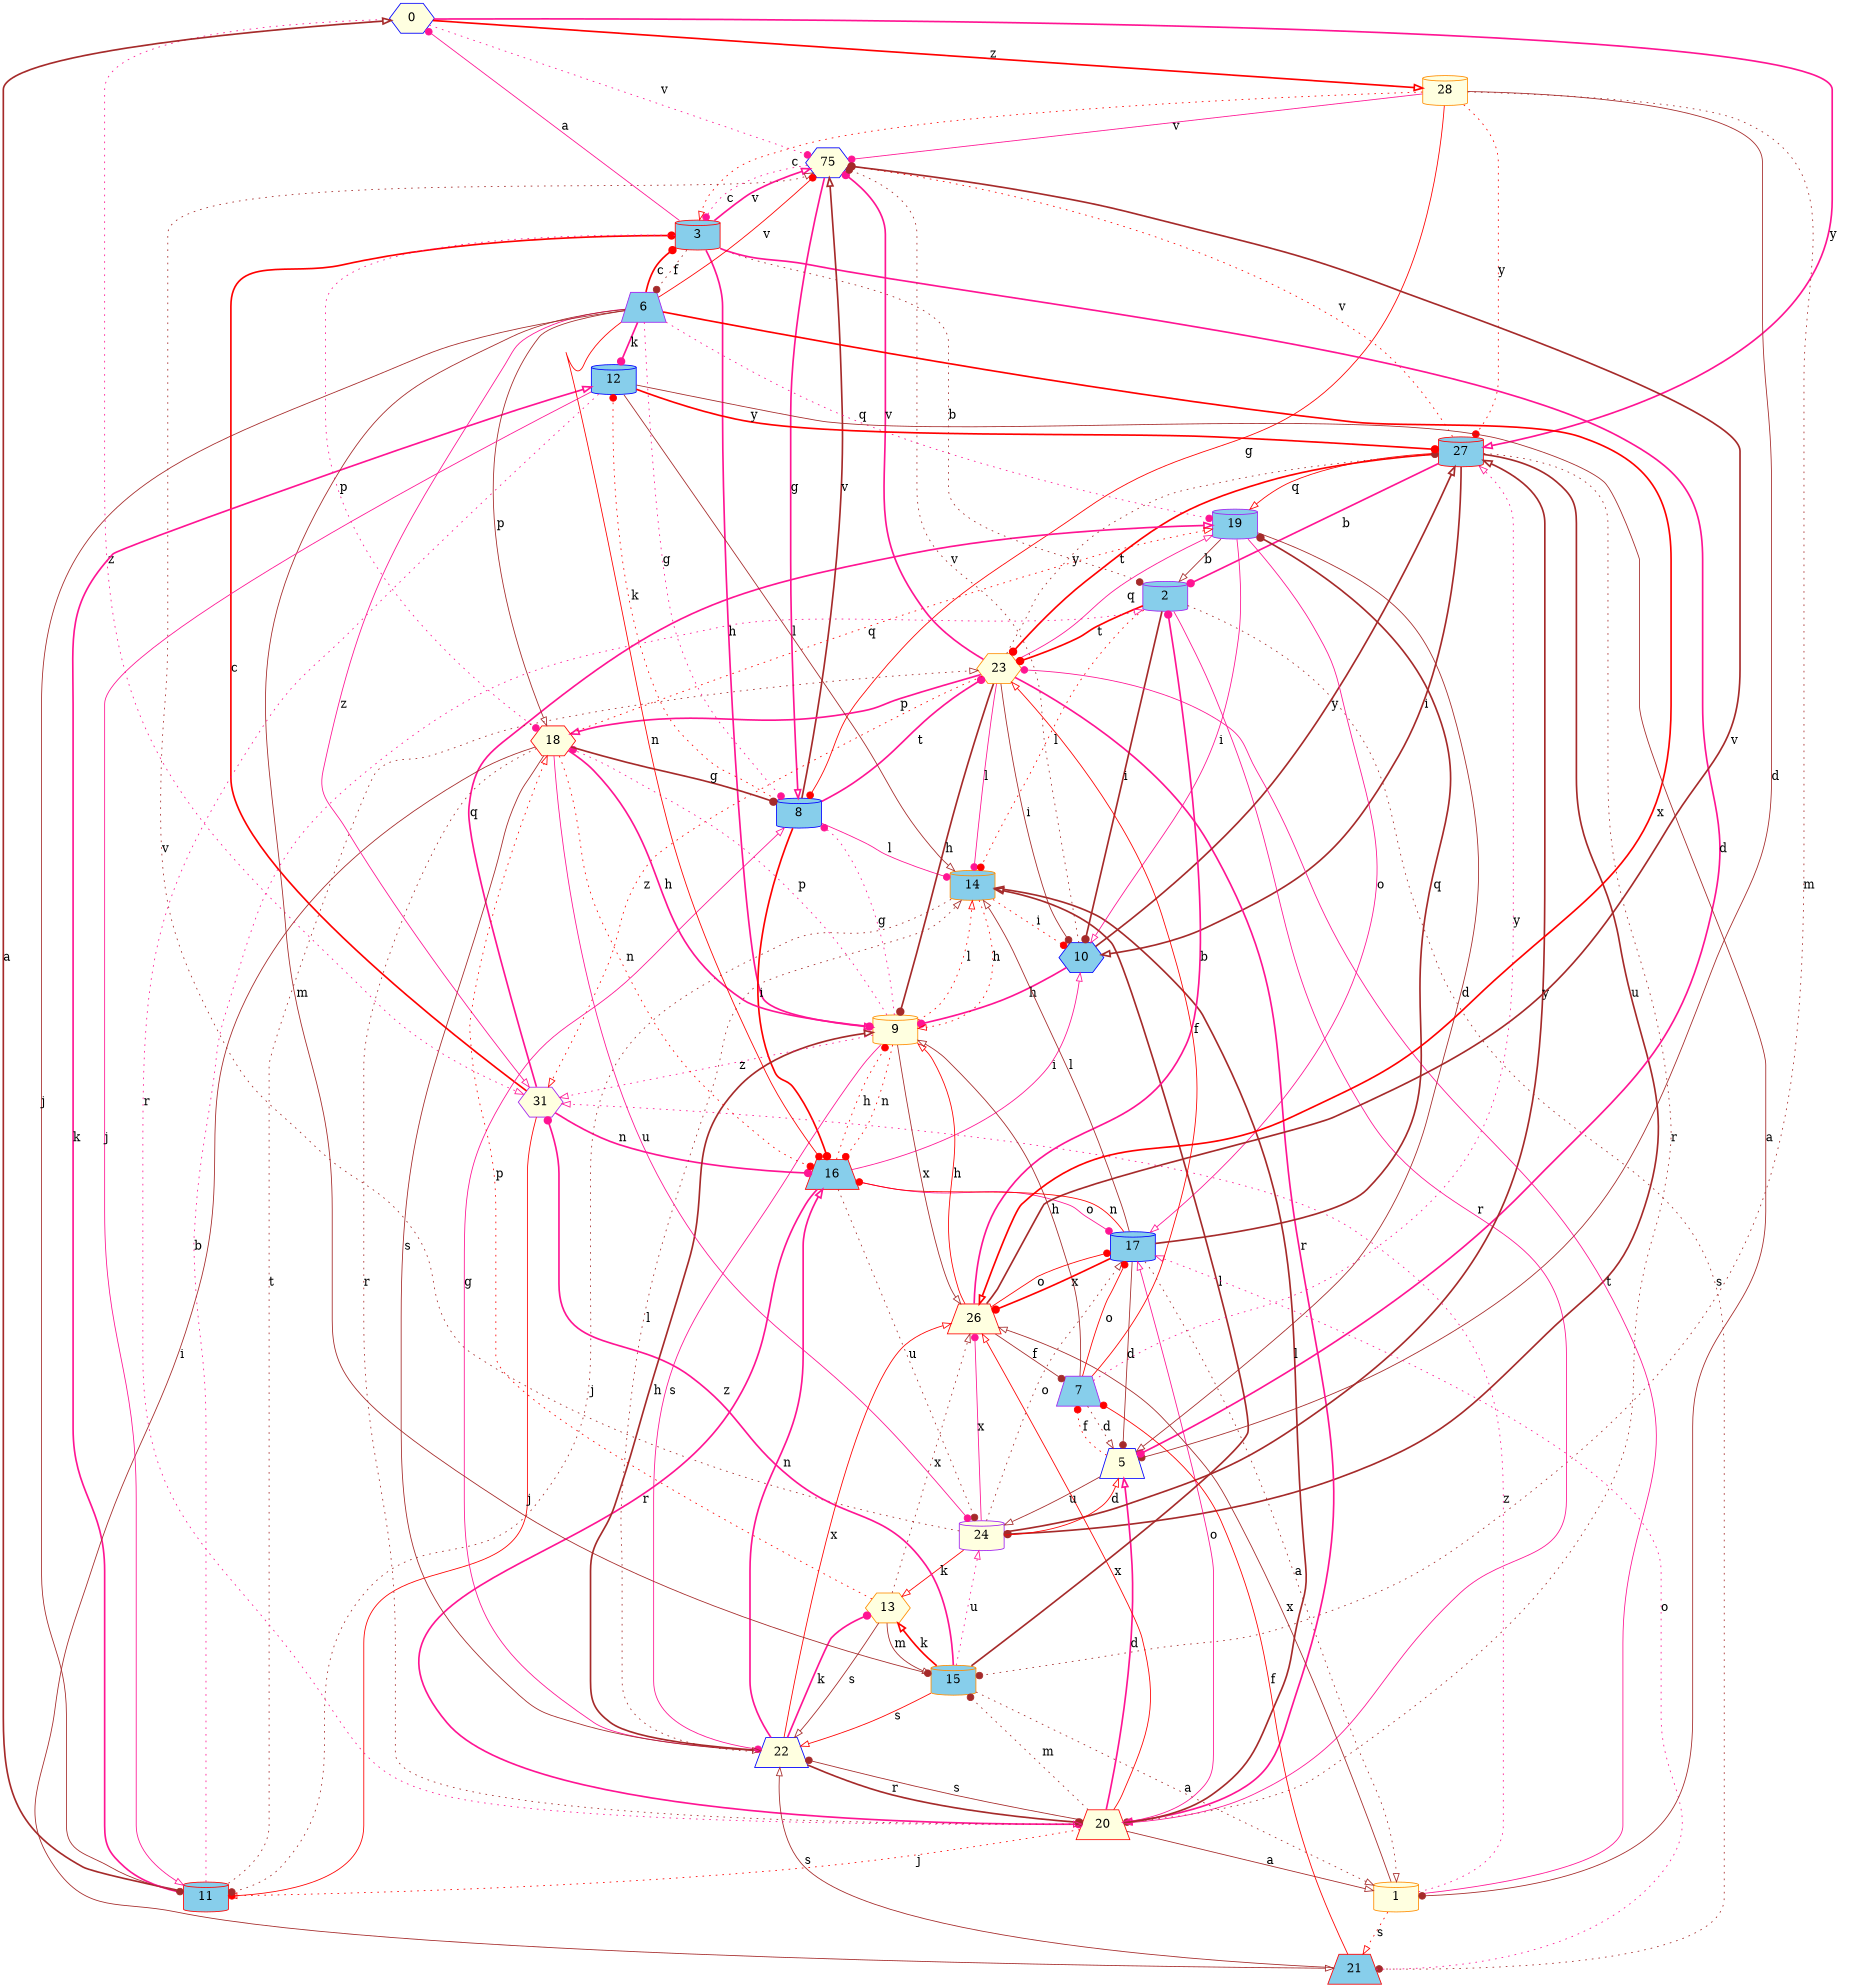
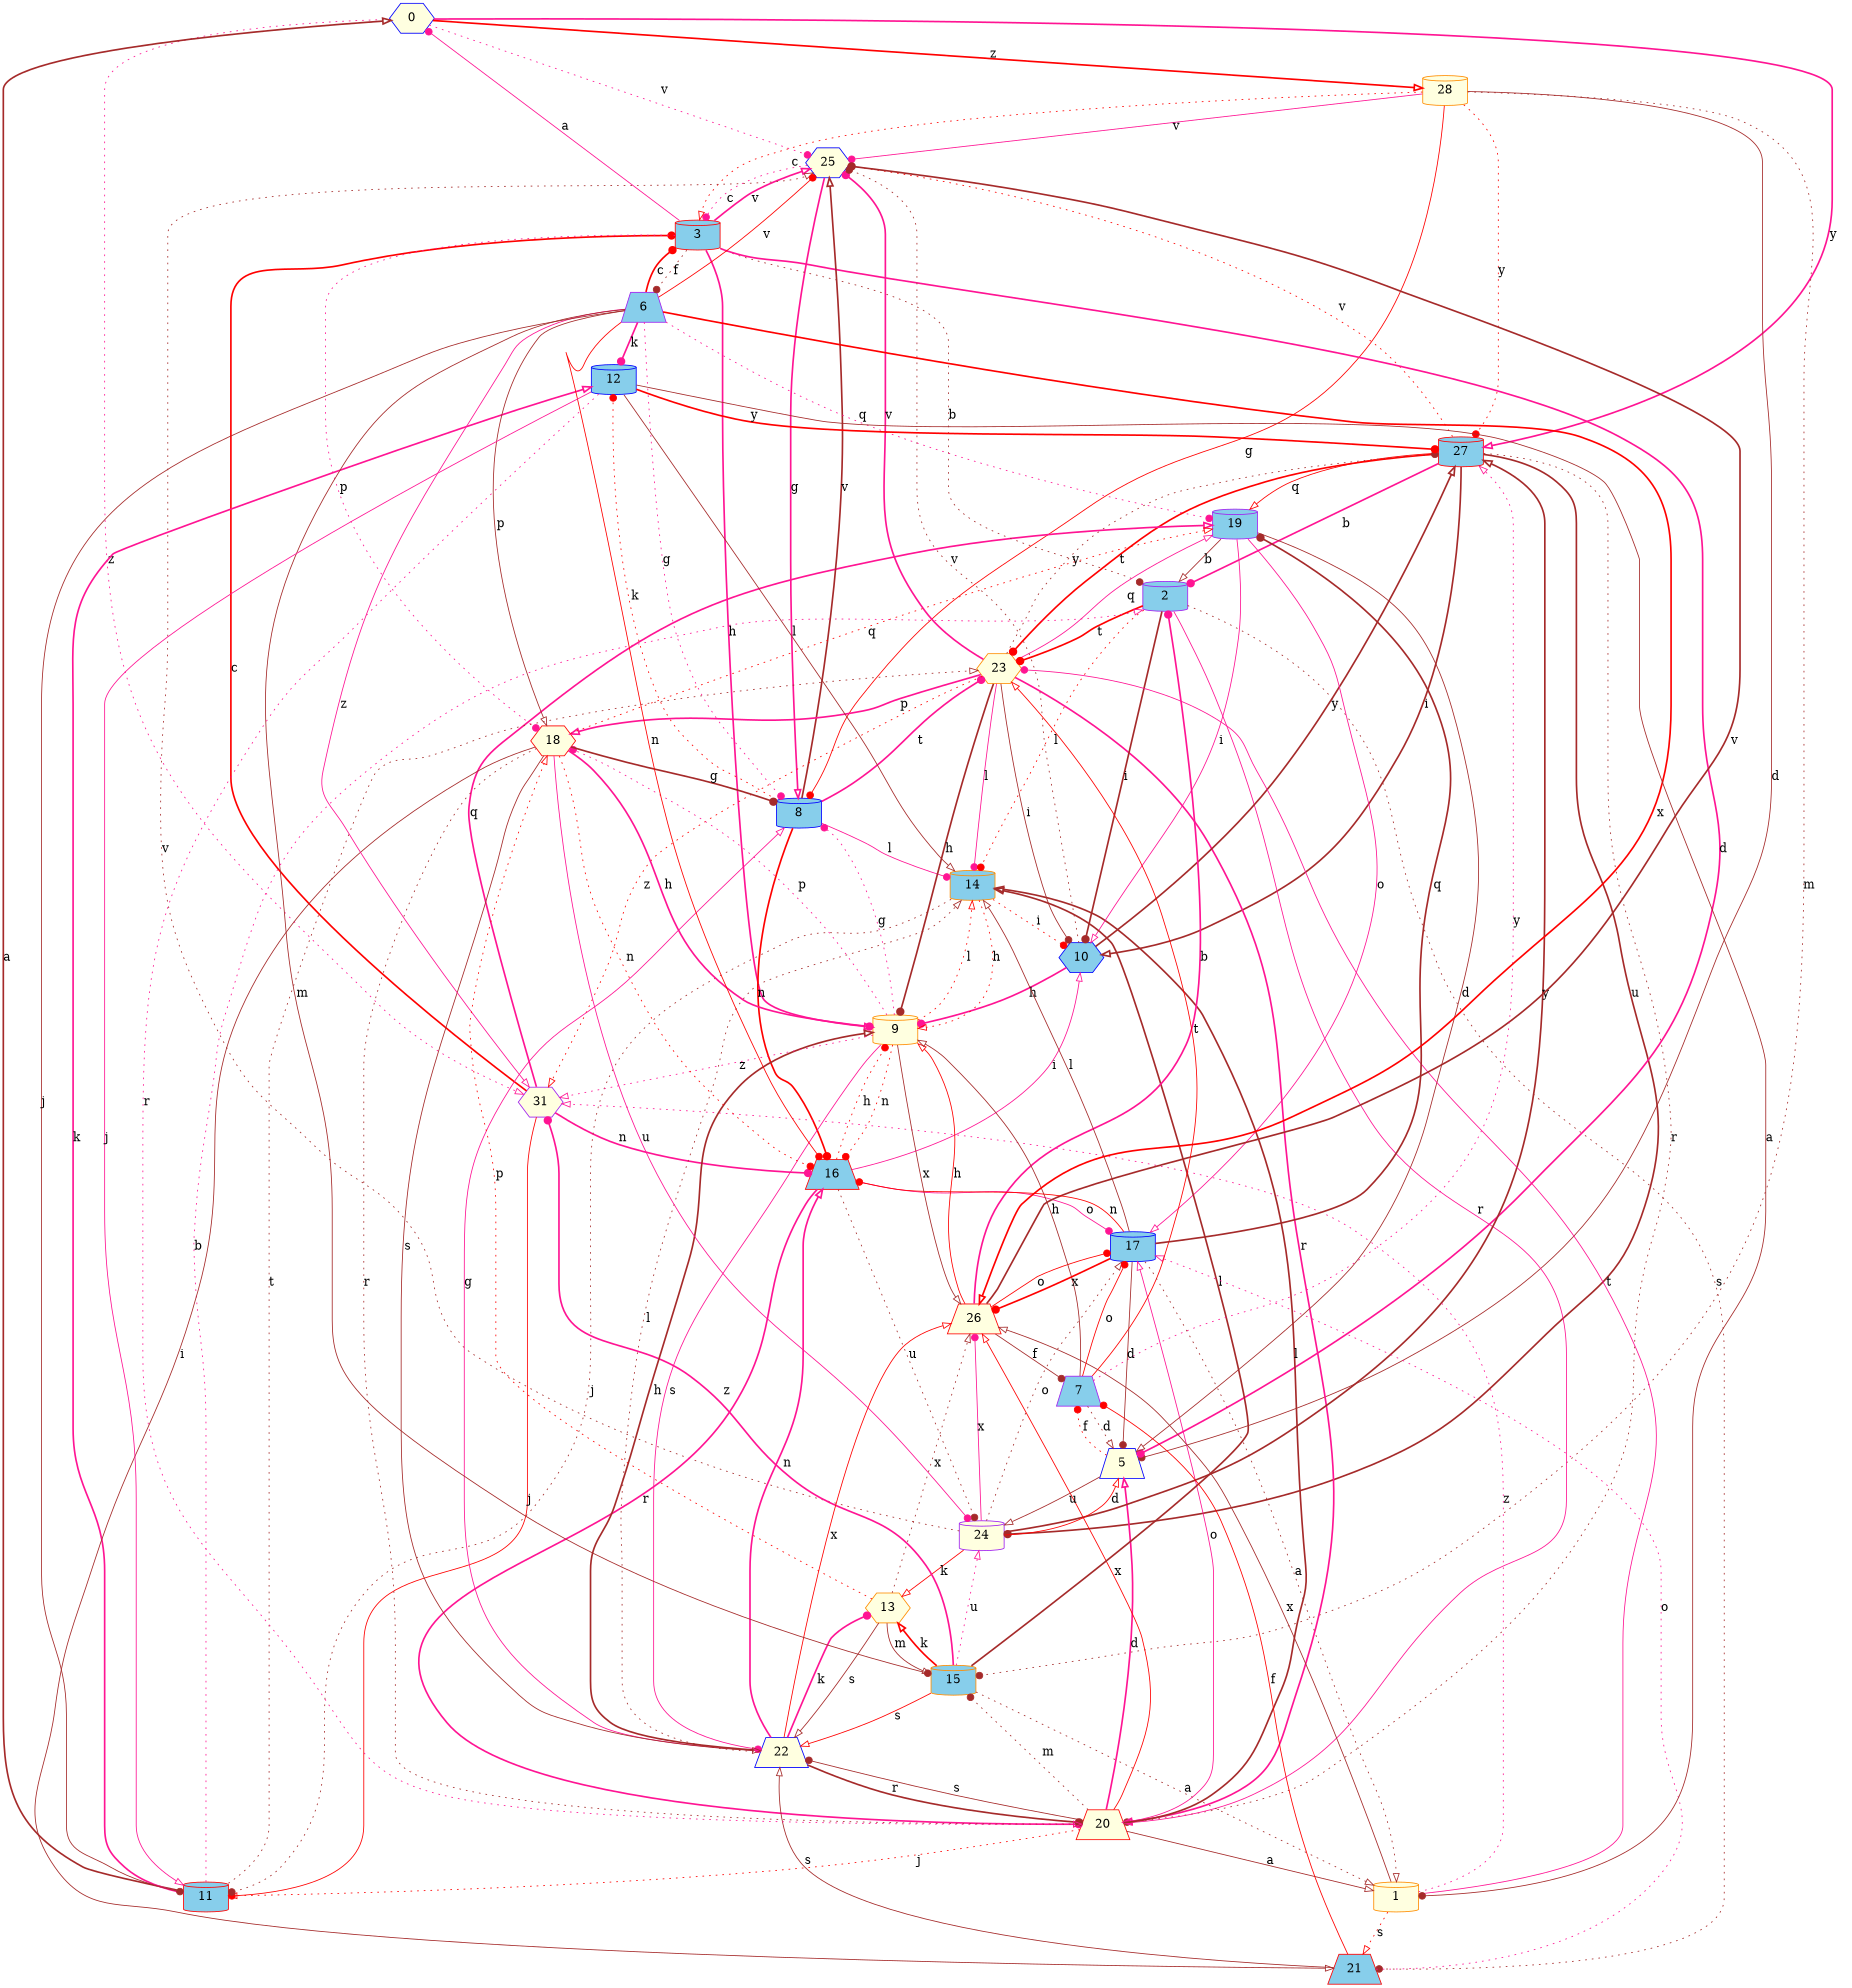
  strict digraph {
    node [color=blue fillcolor=skyblue shape=cylinder style=filled]
    edge [arrowhead=onormal color=brown style=solid]
    0 [fillcolor=lightyellow shape=hexagon]
-   25 [fillcolor=lightyellow shape=hexagon label=75]
+   25 [fillcolor=lightyellow shape=hexagon]
    27 [color=red]
    28 [color=darkorange fillcolor=lightyellow]
    31 [color=purple fillcolor=lightyellow shape=hexagon]
    3 [color=red]
    8
    23 [color=darkorange fillcolor=lightyellow shape=hexagon]
    2 [color=purple]
    10 [shape=hexagon]
    20 [color=red fillcolor=lightyellow shape=trapezium]
    24 [color=purple fillcolor=lightyellow]
    19 [color=purple]
    5 [fillcolor=lightyellow shape=trapezium]
    15 [color=darkorange]
    11 [color=red]
    16 [color=red shape=trapezium]
    1 [color=darkorange fillcolor=lightyellow]
    21 [color=red shape=trapezium]
    26 [color=red fillcolor=lightyellow shape=trapezium]
    7 [color=purple shape=trapezium]
    17
    22 [fillcolor=lightyellow shape=trapezium]
    14 [color=darkorange]
    9 [color=darkorange fillcolor=lightyellow]
    18 [color=red fillcolor=lightyellow shape=hexagon]
    6 [color=purple shape=trapezium]
    12
    13 [color=darkorange fillcolor=lightyellow shape=hexagon]
    0 -> 25 [arrowhead=dot color=deeppink label=v style=dotted]
    0 -> 27 [color=deeppink label=y style=bold]
    0 -> 28 [color=red label=z style=bold]
    0 -> 31 [color=deeppink label=z style=dotted]
    25 -> 3 [arrowhead=dot color=deeppink label=c style=dotted]
    25 -> 8 [color=deeppink label=g style=bold]
    27 -> 25 [arrowhead=dot color=red label=v style=dotted]
    27 -> 23 [arrowhead=dot color=red label=t style=bold]
    27 -> 2 [arrowhead=dot color=deeppink label=b style=bold]
    27 -> 10 [label=i style=bold]
    27 -> 20 [arrowhead=dot label=r style=dotted]
    27 -> 24 [arrowhead=dot label=u style=bold]
    27 -> 19 [color=red label=q]
    28 -> 25 [arrowhead=dot color=deeppink label=v]
    28 -> 27 [arrowhead=dot color=red label=y style=dotted]
    28 -> 3 [color=red label=c style=dotted]
    28 -> 8 [arrowhead=dot color=red label=g]
    28 -> 5 [arrowhead=dot label=d]
    28 -> 15 [arrowhead=dot label=m style=dotted]
    31 -> 3 [arrowhead=dot color=red label=c style=bold]
    31 -> 19 [color=deeppink label=q style=bold]
    31 -> 11 [arrowhead=dot color=red label=j]
    31 -> 16 [arrowhead=dot color=deeppink label=n style=bold]
    3 -> 0 [arrowhead=dot color=deeppink label=a]
    3 -> 25 [color=deeppink label=v style=bold]
    3 -> 2 [arrowhead=dot label=b style=dotted]
    3 -> 5 [arrowhead=dot color=deeppink label=d style=bold]
    3 -> 9 [color=deeppink label=h style=bold]
    3 -> 18 [arrowhead=dot color=deeppink label=p style=dotted]
    3 -> 6 [arrowhead=dot label=f style=dotted]
    8 -> 25 [label=v style=bold]
    8 -> 23 [arrowhead=dot color=deeppink label=t style=bold]
-   8 -> 16 [arrowhead=dot color=red label=i style=bold]
+   8 -> 16 [arrowhead=dot color=red label=n style=bold]
    8 -> 14 [arrowhead=dot color=deeppink label=l]
    8 -> 12 [arrowhead=dot color=red label=k style=dotted]
    23 -> 25 [arrowhead=dot color=deeppink label=v style=bold]
    23 -> 27 [arrowhead=dot label=y style=dotted]
    23 -> 31 [color=red label=z style=dotted]
    23 -> 10 [arrowhead=dot label=i]
    23 -> 20 [color=deeppink label=r style=bold]
    23 -> 19 [color=deeppink label=q]
    23 -> 14 [arrowhead=dot color=deeppink label=l]
    23 -> 9 [arrowhead=dot label=h style=bold]
    23 -> 18 [color=deeppink label=p style=bold]
    2 -> 23 [arrowhead=dot color=red label=t style=bold]
    2 -> 10 [arrowhead=dot label=i style=bold]
    2 -> 20 [color=deeppink label=r]
    2 -> 21 [arrowhead=dot label=s style=dotted]
    2 -> 14 [arrowhead=dot color=red label=l style=dotted]
    10 -> 25 [arrowhead=dot label=v style=dotted]
    10 -> 27 [label=y style=bold]
    10 -> 9 [arrowhead=dot color=deeppink label=h style=bold]
    20 -> 5 [color=deeppink label=d style=bold]
    20 -> 15 [arrowhead=dot label=m style=dotted]
    20 -> 11 [color=red label=j style=dotted]
    20 -> 1 [label=a]
    20 -> 26 [color=red label=x]
    20 -> 17 [color=deeppink label=o]
    20 -> 22 [arrowhead=dot label=s]
    20 -> 14 [label=l style=bold]
    24 -> 25 [label=v style=dotted]
    24 -> 27 [label=y style=bold]
    24 -> 5 [color=red label=d]
    24 -> 26 [arrowhead=dot color=deeppink label=x]
    24 -> 17 [label=o style=dotted]
    24 -> 13 [color=red label=k]
    19 -> 2 [label=b]
    19 -> 10 [color=deeppink label=i]
    19 -> 5 [label=d]
    19 -> 17 [color=deeppink label=o]
    5 -> 24 [label=u]
    5 -> 7 [arrowhead=dot color=red label=f style=dotted]
    15 -> 31 [arrowhead=dot color=deeppink label=z style=bold]
    15 -> 24 [color=deeppink label=u style=dotted]
    15 -> 1 [label=a style=dotted]
    15 -> 22 [color=red label=s]
    15 -> 14 [label=l style=bold]
    15 -> 13 [color=red label=k style=bold]
    11 -> 0 [label=a style=bold]
    11 -> 23 [label=t style=dotted]
    11 -> 2 [color=deeppink label=b style=dotted]
    11 -> 12 [color=deeppink label=k style=bold]
    16 -> 10 [color=deeppink label=i]
    16 -> 20 [arrowhead=dot color=deeppink label=r style=bold]
    16 -> 24 [arrowhead=dot label=u style=dotted]
    16 -> 17 [arrowhead=dot color=deeppink label=o]
    16 -> 9 [arrowhead=dot color=red label=h style=dotted]
    1 -> 31 [color=deeppink label=z style=dotted]
    1 -> 23 [arrowhead=dot color=deeppink label=t]
    1 -> 21 [color=red label=s style=dotted]
    1 -> 26 [label=x]
    21 -> 7 [arrowhead=dot color=red label=f]
    21 -> 17 [color=deeppink label=o style=dotted]
    21 -> 22 [label=s]
    26 -> 25 [arrowhead=dot label=v style=bold]
    26 -> 2 [arrowhead=dot color=deeppink label=b style=bold]
    26 -> 7 [arrowhead=dot label=f]
    26 -> 17 [arrowhead=dot color=red label=o]
    26 -> 9 [color=red label=h]
    7 -> 27 [color=deeppink label=y style=dotted]
-   7 -> 23 [color=red label=f]
+   7 -> 23 [color=red label=t]
    7 -> 5 [label=d style=dotted]
    7 -> 17 [arrowhead=dot color=red label=o]
    7 -> 9 [label=h]
    17 -> 19 [arrowhead=dot label=q style=bold]
    17 -> 5 [arrowhead=dot label=d]
    17 -> 16 [arrowhead=dot color=red label=n]
    17 -> 1 [label=a style=dotted]
    17 -> 26 [arrowhead=dot color=red label=x style=bold]
    17 -> 14 [label=l]
    22 -> 8 [color=deeppink label=g]
    22 -> 20 [arrowhead=dot label=r style=bold]
    22 -> 16 [color=deeppink label=n style=bold]
    22 -> 26 [color=red label=x]
    22 -> 14 [label=l style=dotted]
    22 -> 9 [label=h style=bold]
    22 -> 13 [arrowhead=dot color=deeppink label=k style=bold]
    14 -> 10 [arrowhead=dot color=red label=i style=dotted]
    14 -> 11 [arrowhead=dot label=j style=dotted]
    14 -> 9 [color=red label=h style=dotted]
    9 -> 31 [color=deeppink label=z style=dotted]
    9 -> 8 [arrowhead=dot color=deeppink label=g style=dotted]
    9 -> 16 [arrowhead=dot color=red label=n style=dotted]
    9 -> 26 [label=x]
    9 -> 22 [arrowhead=dot color=deeppink label=s]
    9 -> 14 [color=red label=l style=dotted]
    9 -> 18 [arrowhead=dot color=deeppink label=p style=dotted]
    18 -> 8 [arrowhead=dot label=g style=bold]
    18 -> 20 [label=r style=dotted]
    18 -> 24 [arrowhead=dot color=deeppink label=u]
    18 -> 19 [color=red label=q style=dotted]
    18 -> 16 [arrowhead=dot color=red label=n style=dotted]
    18 -> 21 [label=i]
    18 -> 22 [label=s]
    18 -> 9 [arrowhead=dot color=deeppink label=h style=bold]
    6 -> 25 [arrowhead=dot color=red label=v]
    6 -> 31 [color=deeppink label=z]
    6 -> 3 [arrowhead=dot color=red label=c style=bold]
    6 -> 8 [arrowhead=dot color=deeppink label=g style=dotted]
    6 -> 19 [arrowhead=dot color=deeppink label=q style=dotted]
    6 -> 15 [arrowhead=dot label=m]
    6 -> 11 [arrowhead=dot label=j]
    6 -> 16 [arrowhead=dot color=red label=n]
    6 -> 26 [color=red label=x style=bold]
    6 -> 18 [label=p]
    6 -> 12 [arrowhead=dot color=deeppink label=k style=bold]
    12 -> 27 [arrowhead=dot color=red label=y style=bold]
    12 -> 20 [color=deeppink label=r style=dotted]
    12 -> 11 [color=deeppink label=j]
    12 -> 1 [arrowhead=dot label=a]
    12 -> 14 [label=l]
    13 -> 15 [label=m]
    13 -> 26 [label=x style=dotted]
    13 -> 22 [label=s]
    13 -> 18 [color=red label=p style=dotted]
  }
